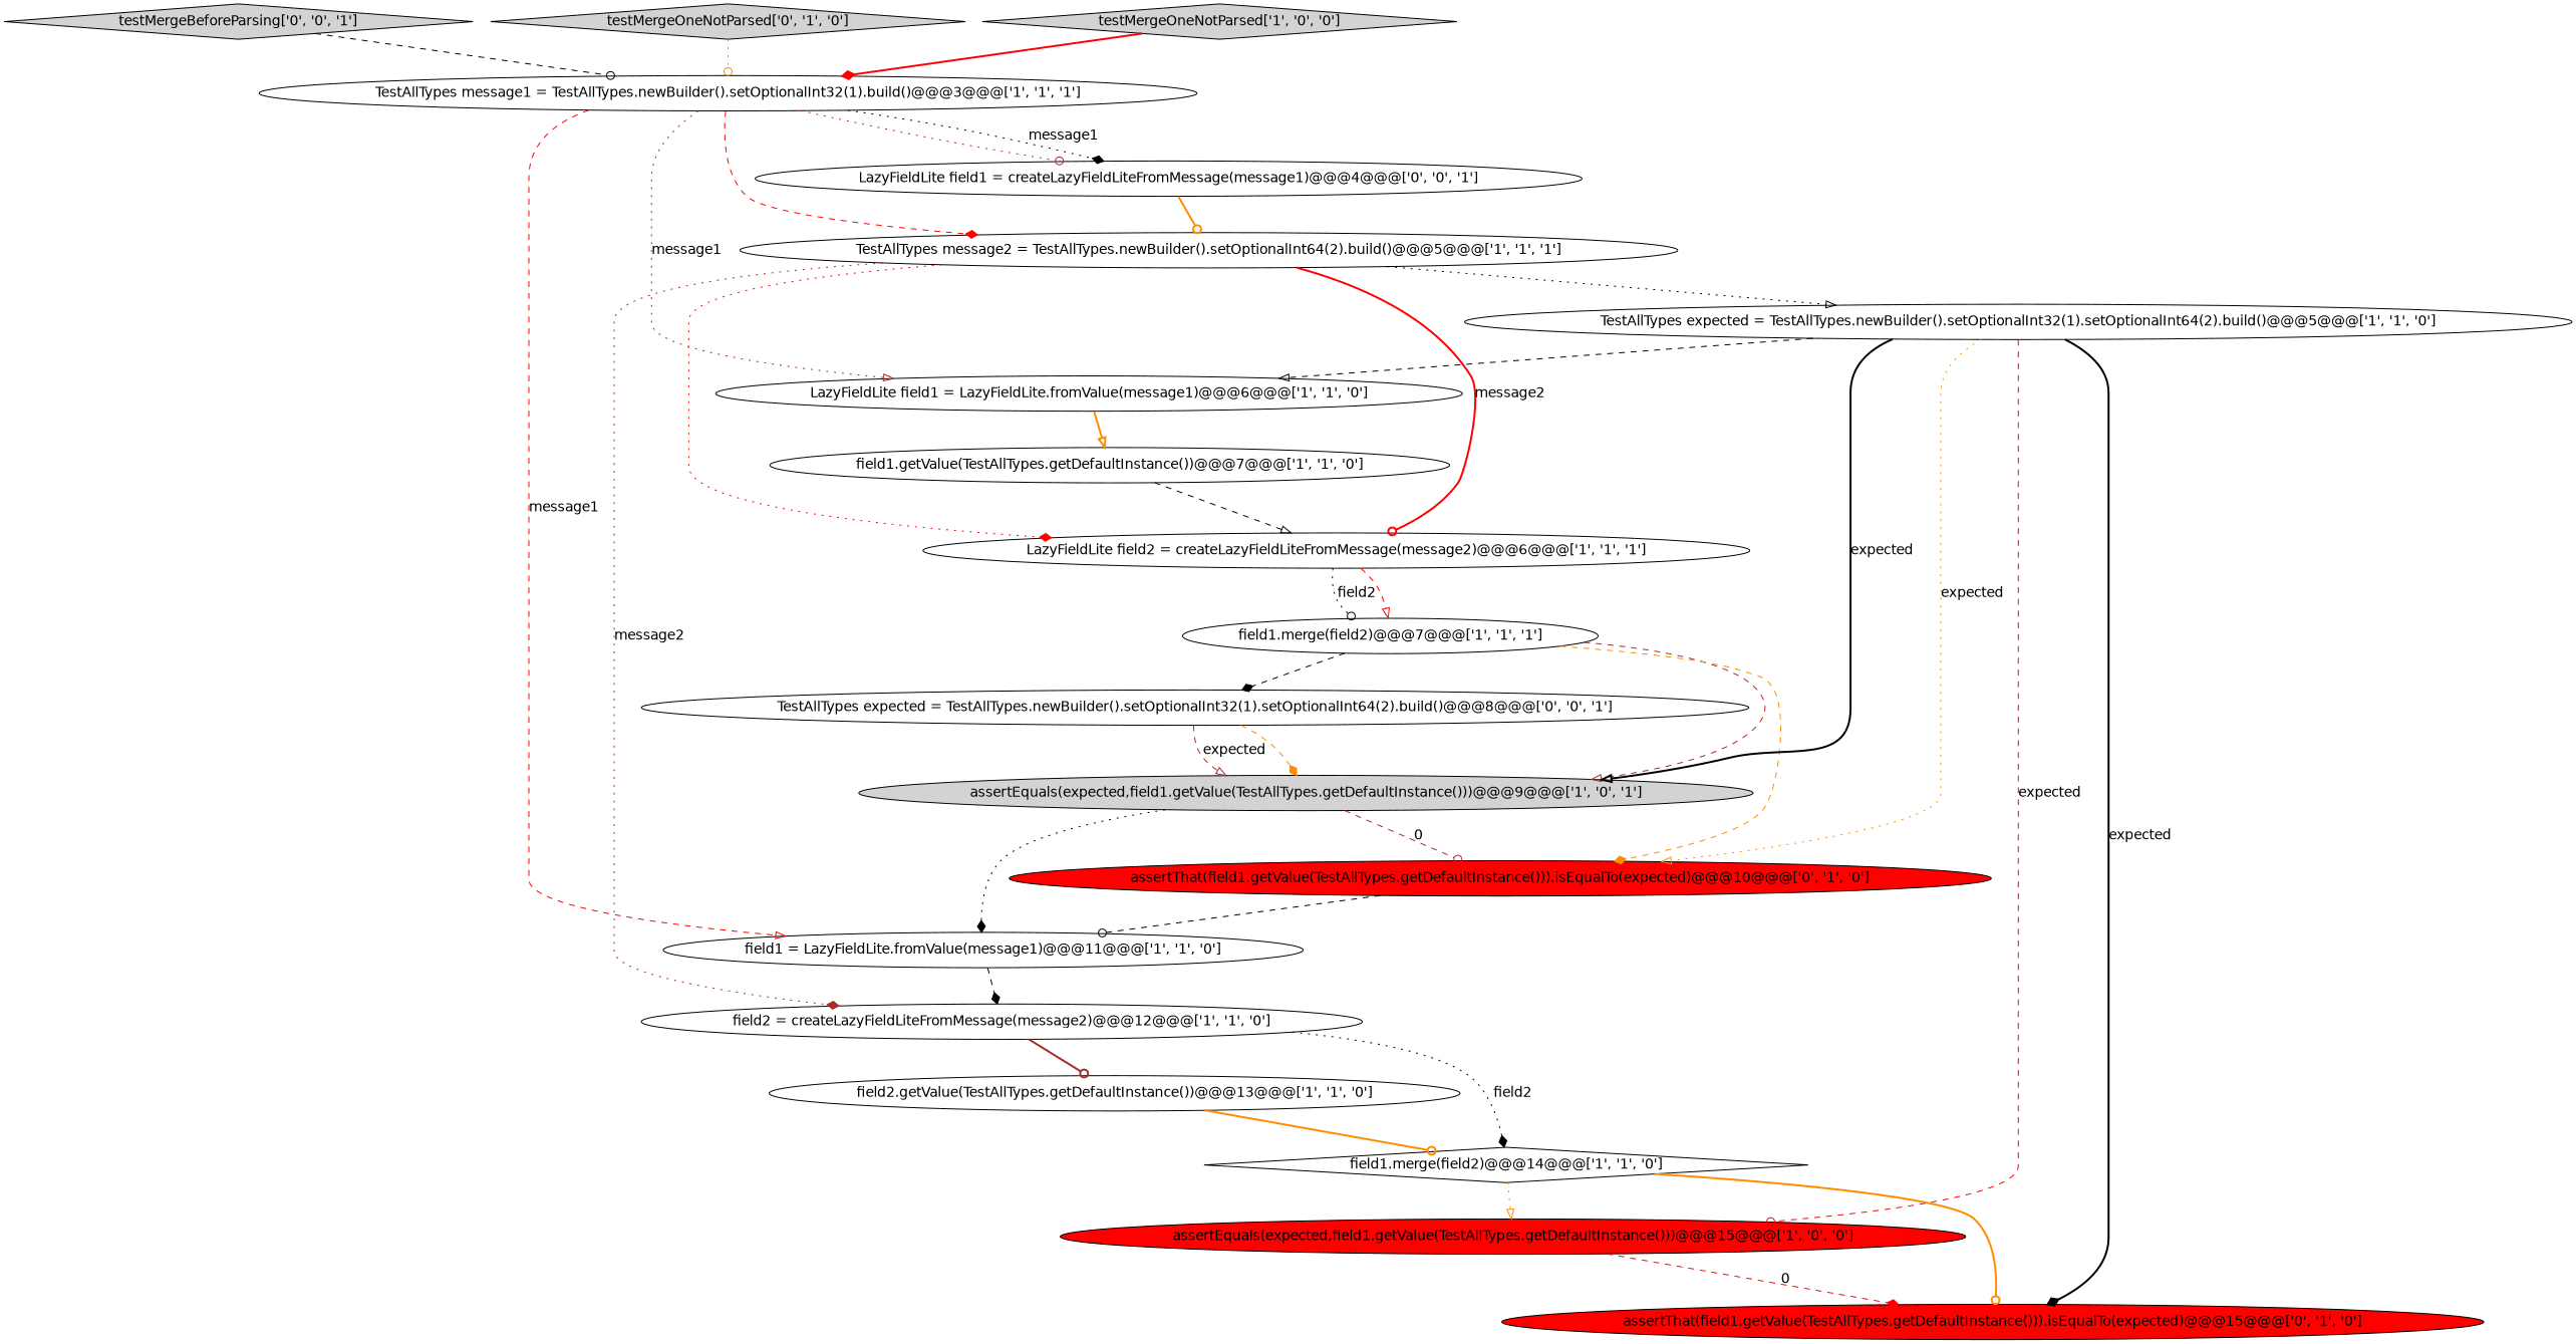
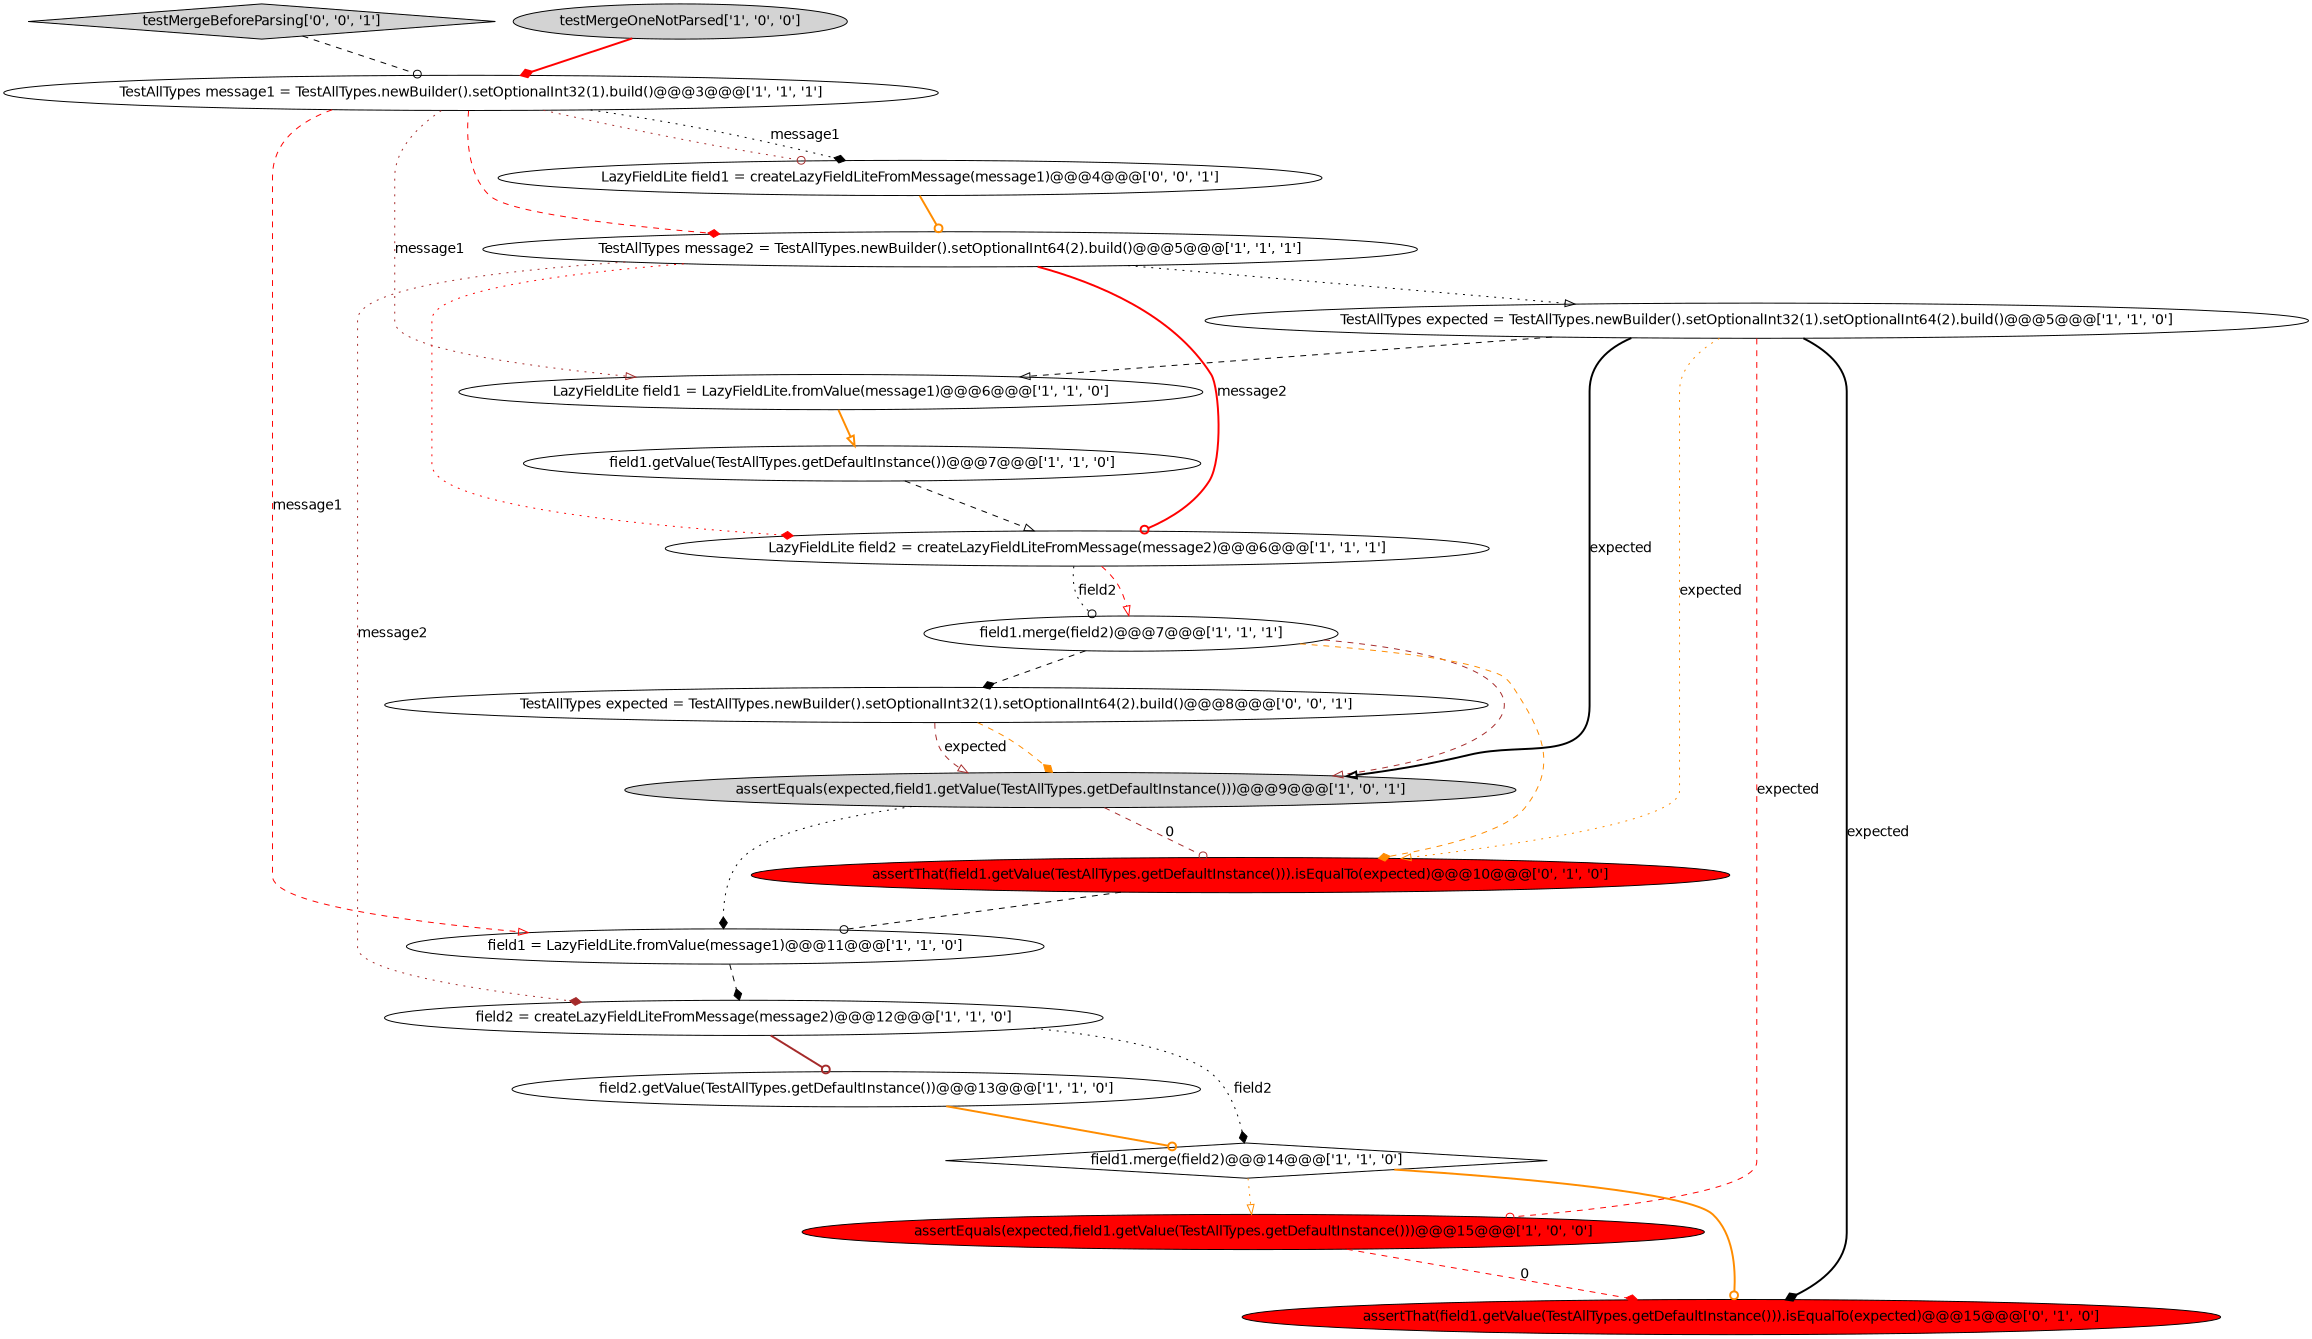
  digraph {
    fontname="DejaVu Sans"
    node [fillcolor=white fontname="DejaVu Sans" shape=ellipse style=filled]
    edge [arrowhead=diamond color=black fontname="DejaVu Sans" style=dashed]
    n1 [label="LazyFieldLite field1 = LazyFieldLite.fromValue(message1)@@@6@@@['1', '1', '0']"]
    n2 [label="field1.getValue(TestAllTypes.getDefaultInstance())@@@7@@@['1', '1', '0']"]
    n3 [label="LazyFieldLite field2 = createLazyFieldLiteFromMessage(message2)@@@6@@@['1', '1', '1']"]
    n4 [label="field2.getValue(TestAllTypes.getDefaultInstance())@@@13@@@['1', '1', '0']"]
    n5 [label="field1.merge(field2)@@@14@@@['1', '1', '0']" shape=diamond]
    n6 [fillcolor=red label="assertThat(field1.getValue(TestAllTypes.getDefaultInstance())).isEqualTo(expected)@@@15@@@['0', '1', '0']"]
    n7 [fillcolor=red label="assertEquals(expected,field1.getValue(TestAllTypes.getDefaultInstance()))@@@15@@@['1', '0', '0']"]
    n8 [label="field1.merge(field2)@@@7@@@['1', '1', '1']"]
    n9 [fillcolor=lightgray label="assertEquals(expected,field1.getValue(TestAllTypes.getDefaultInstance()))@@@9@@@['1', '0', '1']"]
    n10 [label="field1 = LazyFieldLite.fromValue(message1)@@@11@@@['1', '1', '0']"]
    n11 [fillcolor=red label="assertThat(field1.getValue(TestAllTypes.getDefaultInstance())).isEqualTo(expected)@@@10@@@['0', '1', '0']"]
    n12 [label="field2 = createLazyFieldLiteFromMessage(message2)@@@12@@@['1', '1', '0']"]
    n13 [label="TestAllTypes message2 = TestAllTypes.newBuilder().setOptionalInt64(2).build()@@@5@@@['1', '1', '1']"]
    n14 [label="TestAllTypes expected = TestAllTypes.newBuilder().setOptionalInt32(1).setOptionalInt64(2).build()@@@5@@@['1', '1', '0']"]
    n15 [label="TestAllTypes message1 = TestAllTypes.newBuilder().setOptionalInt32(1).build()@@@3@@@['1', '1', '1']"]
    n16 [label="LazyFieldLite field1 = createLazyFieldLiteFromMessage(message1)@@@4@@@['0', '0', '1']"]
    n17 [label="TestAllTypes expected = TestAllTypes.newBuilder().setOptionalInt32(1).setOptionalInt64(2).build()@@@8@@@['0', '0', '1']"]
    n18 [fillcolor=lightgray label="testMergeBeforeParsing['0', '0', '1']" shape=diamond]
-   n19 [fillcolor=lightgray label="testMergeOneNotParsed['0', '1', '0']" shape=diamond]
-   n20 [fillcolor=lightgray label="testMergeOneNotParsed['1', '0', '0']" shape=diamond]
+   n20 [fillcolor=lightgray label="testMergeOneNotParsed['1', '0', '0']"]
    n1 -> n2 [arrowhead=onormal color=darkorange style=bold]
    n2 -> n3 [arrowhead=onormal]
    n3 -> n8 [arrowhead=odot label=field2 style=dotted]
    n3 -> n8 [arrowhead=onormal color=red]
    n4 -> n5 [arrowhead=odot color=darkorange style=bold]
    n5 -> n6 [arrowhead=odot color=darkorange style=bold]
    n5 -> n7 [arrowhead=onormal color=darkorange style=dotted]
    n7 -> n6 [color=red label=0]
    n8 -> n9 [arrowhead=onormal color=brown]
    n8 -> n11 [color=darkorange]
    n8 -> n17
    n9 -> n10 [style=dotted]
    n9 -> n11 [arrowhead=odot color=brown label=0]
    n10 -> n12
    n11 -> n10 [arrowhead=odot]
    n12 -> n4 [arrowhead=odot color=brown style=bold]
    n12 -> n5 [label=field2 style=dotted]
    n13 -> n3 [arrowhead=odot color=red label=message2 style=bold]
    n13 -> n3 [color=red style=dotted]
    n13 -> n12 [color=brown label=message2 style=dotted]
    n13 -> n14 [arrowhead=onormal style=dotted]
    n14 -> n1 [arrowhead=onormal]
    n14 -> n6 [label=expected style=bold]
    n14 -> n7 [arrowhead=odot color=red label=expected]
    n14 -> n9 [arrowhead=onormal label=expected style=bold]
    n14 -> n11 [arrowhead=onormal color=darkorange label=expected style=dotted]
    n15 -> n1 [arrowhead=onormal color=brown label=message1 style=dotted]
    n15 -> n10 [arrowhead=onormal color=red label=message1]
    n15 -> n13 [color=red]
    n15 -> n16 [label=message1 style=dotted]
    n15 -> n16 [arrowhead=odot color=brown style=dotted]
    n16 -> n13 [arrowhead=odot color=darkorange style=bold]
    n17 -> n9 [color=darkorange]
    n17 -> n9 [arrowhead=onormal color=brown label=expected]
    n18 -> n15 [arrowhead=odot]
-   n19 -> n15 [arrowhead=odot color=darkorange style=dotted]
    n20 -> n15 [color=red style=bold]
  }
